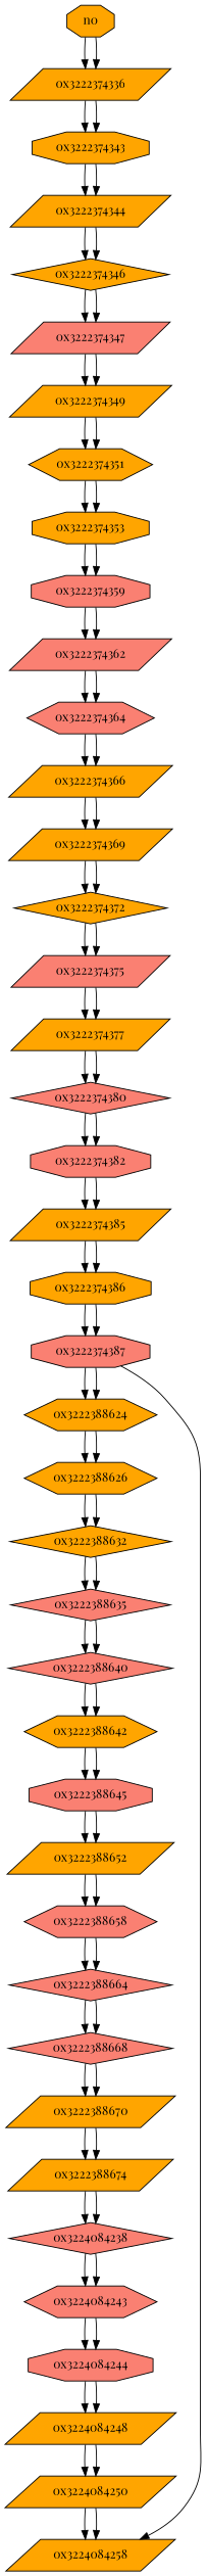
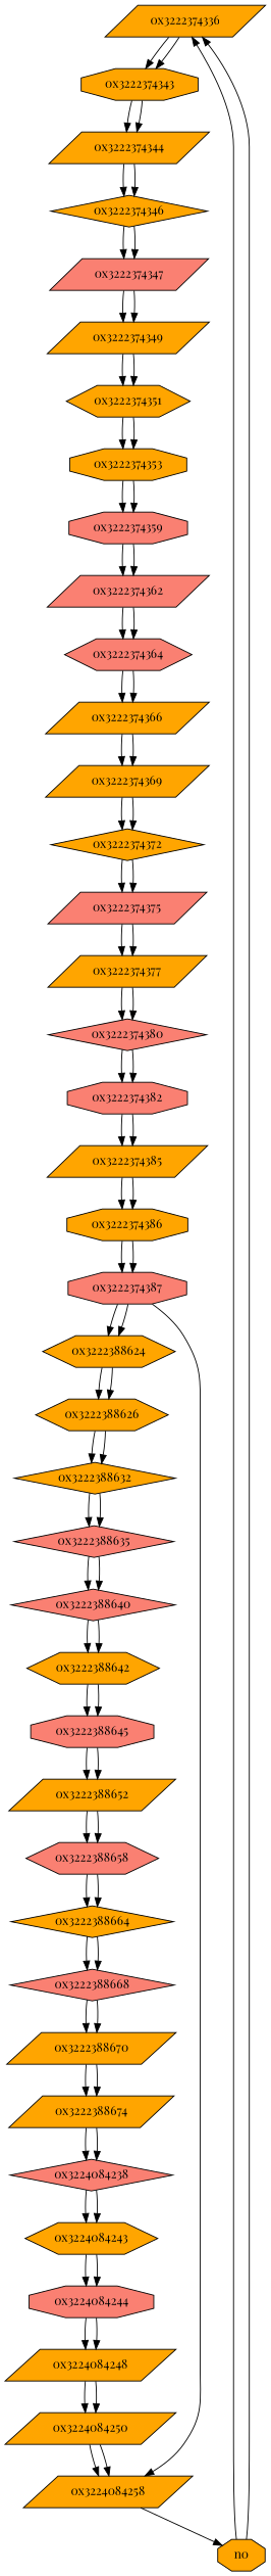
  digraph {
    fontname="Playfair Display"
    node [fillcolor=orange fontname="Playfair Display" shape=parallelogram style=filled]
    edge [fontname="Playfair Display"]
    n1 [label="0x3222374336"]
    n2 [label="0x3222374343" shape=octagon]
    n3 [label="0x3222374344"]
    n4 [label="0x3222374346" shape=diamond]
    n5 [fillcolor=salmon label="0x3222374347"]
    n6 [label="0x3222374349"]
    n7 [label="0x3222374351" shape=hexagon]
    n8 [label="0x3222374353" shape=octagon]
    n9 [fillcolor=salmon label="0x3222374359" shape=octagon]
    n10 [fillcolor=salmon label="0x3222374362"]
    n11 [fillcolor=salmon label="0x3222374364" shape=hexagon]
    n12 [label="0x3222374366"]
    n13 [label="0x3222374369"]
    n14 [label="0x3222374372" shape=diamond]
    n15 [fillcolor=salmon label="0x3222374375"]
    n16 [label="0x3222374377"]
    n17 [fillcolor=salmon label="0x3222374380" shape=diamond]
    n18 [fillcolor=salmon label="0x3222374382" shape=octagon]
    n19 [label="0x3222374385"]
    n20 [label="0x3222374386" shape=octagon]
    n21 [fillcolor=salmon label="0x3222374387" shape=octagon]
    n22 [label="0x3222388624" shape=hexagon]
    n40 [label="0x3224084258"]
    n23 [label="0x3222388626" shape=hexagon]
    n0 [shape=octagon]
    n24 [label="0x3222388632" shape=diamond]
    n25 [fillcolor=salmon label="0x3222388635" shape=diamond]
    n26 [fillcolor=salmon label="0x3222388640" shape=diamond]
    n27 [label="0x3222388642" shape=hexagon]
    n28 [fillcolor=salmon label="0x3222388645" shape=octagon]
    n29 [label="0x3222388652"]
    n30 [fillcolor=salmon label="0x3222388658" shape=hexagon]
-   n31 [fillcolor=salmon label="0x3222388664" shape=diamond]
+   n31 [label="0x3222388664" shape=diamond]
    n32 [fillcolor=salmon label="0x3222388668" shape=diamond]
    n33 [label="0x3222388670"]
    n34 [label="0x3222388674"]
    n35 [fillcolor=salmon label="0x3224084238" shape=diamond]
-   n36 [fillcolor=salmon label="0x3224084243" shape=hexagon]
+   n36 [label="0x3224084243" shape=hexagon]
    n37 [fillcolor=salmon label="0x3224084244" shape=octagon]
    n38 [label="0x3224084248"]
    n39 [label="0x3224084250"]
    n1 -> n2
    n1 -> n2
    n2 -> n3
    n2 -> n3
    n3 -> n4
    n3 -> n4
    n4 -> n5
    n4 -> n5
    n5 -> n6
    n5 -> n6
    n6 -> n7
    n6 -> n7
    n7 -> n8
    n7 -> n8
    n8 -> n9
    n8 -> n9
    n9 -> n10
    n9 -> n10
    n10 -> n11
    n10 -> n11
    n11 -> n12
    n11 -> n12
    n12 -> n13
    n12 -> n13
    n13 -> n14
    n13 -> n14
    n14 -> n15
    n14 -> n15
    n15 -> n16
    n15 -> n16
    n16 -> n17
    n16 -> n17
    n17 -> n18
    n17 -> n18
    n18 -> n19
    n18 -> n19
    n19 -> n20
    n19 -> n20
    n20 -> n21
    n20 -> n21
    n21 -> n22
    n21 -> n22
    n21 -> n40
    n22 -> n23
    n22 -> n23
+   n40 -> n0
    n23 -> n24
    n23 -> n24
    n0 -> n1
    n0 -> n1
    n24 -> n25
    n24 -> n25
    n25 -> n26
    n25 -> n26
    n26 -> n27
    n26 -> n27
    n27 -> n28
    n27 -> n28
    n28 -> n29
    n28 -> n29
    n29 -> n30
    n29 -> n30
    n30 -> n31
    n30 -> n31
    n31 -> n32
    n31 -> n32
    n32 -> n33
    n32 -> n33
    n33 -> n34
    n33 -> n34
    n34 -> n35
    n34 -> n35
    n35 -> n36
    n35 -> n36
    n36 -> n37
    n36 -> n37
    n37 -> n38
    n37 -> n38
    n38 -> n39
    n38 -> n39
    n39 -> n40
    n39 -> n40
  }
